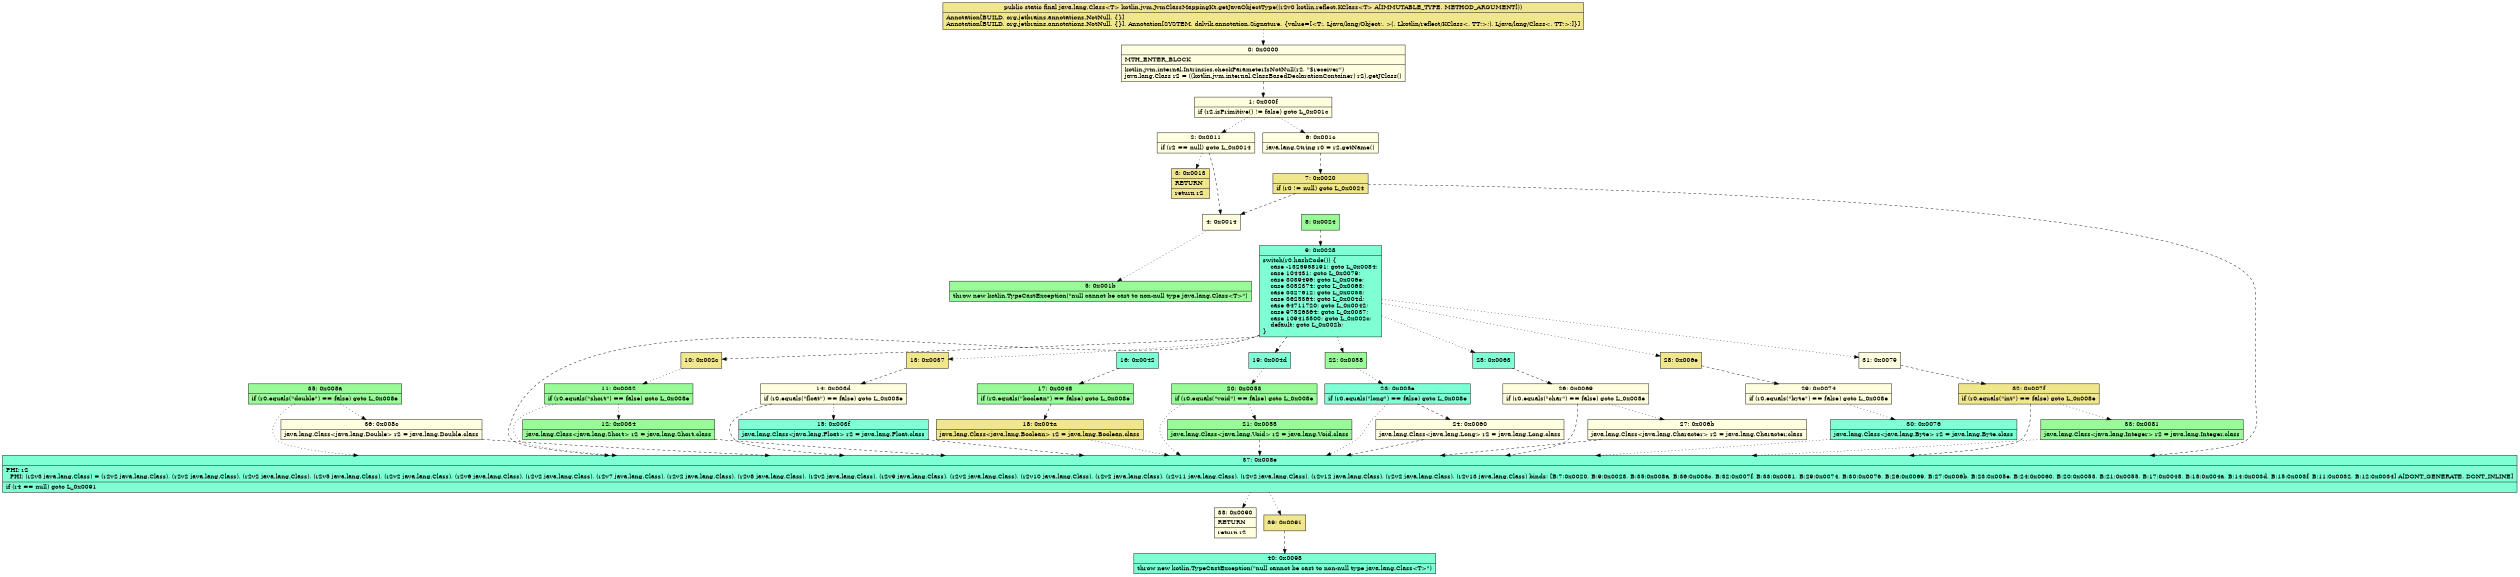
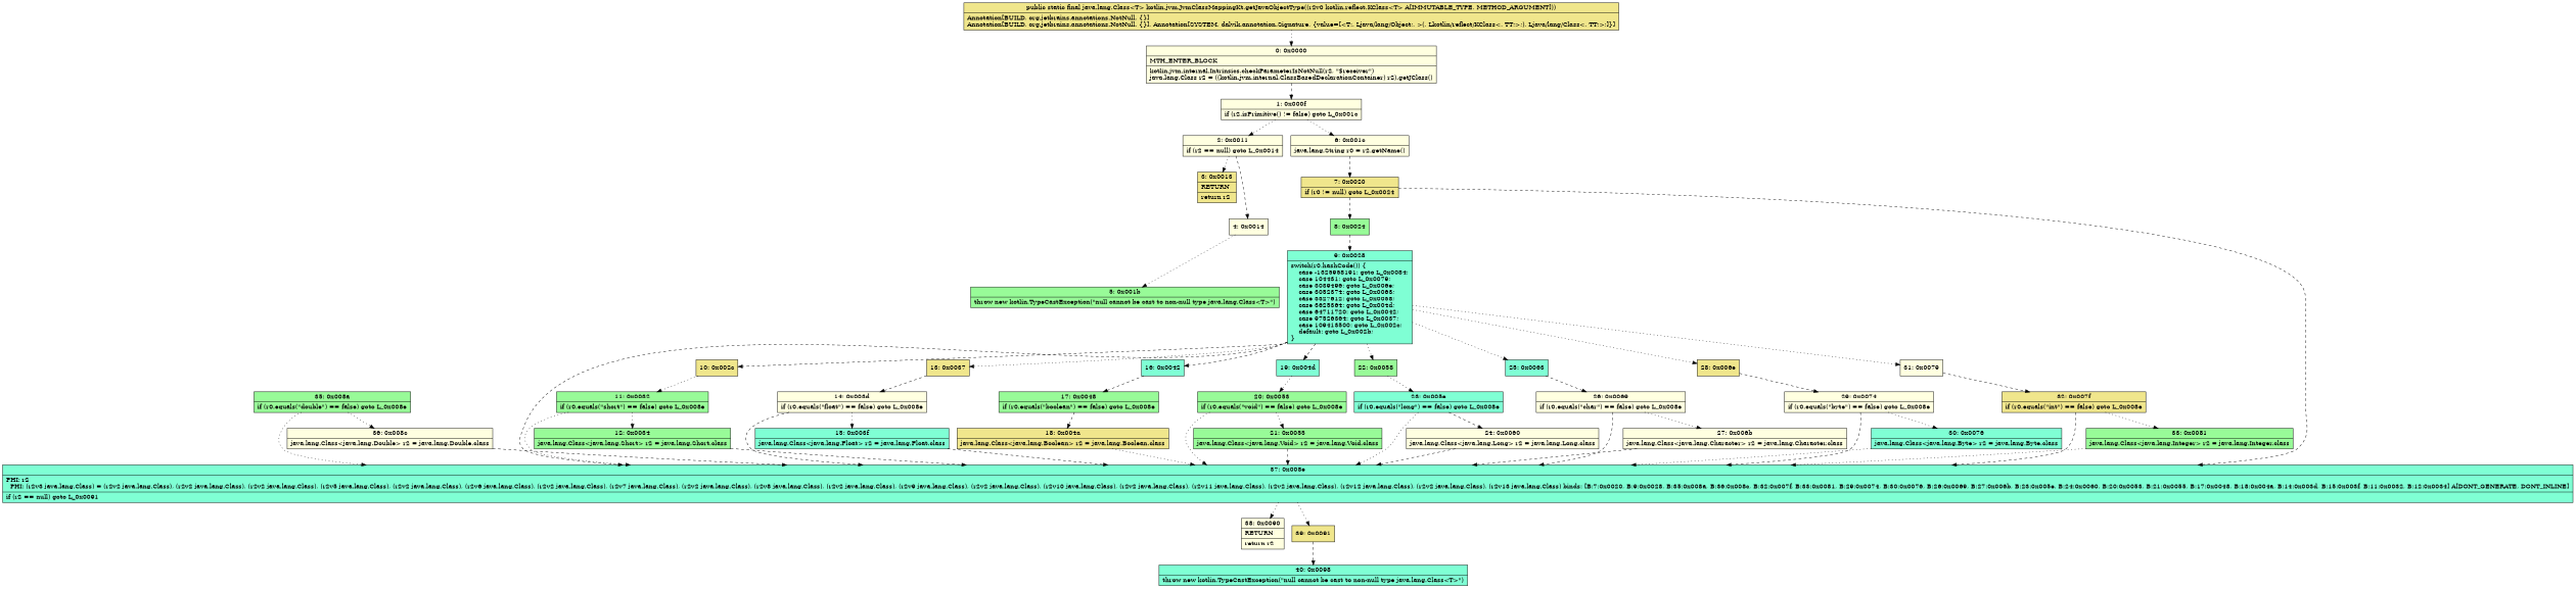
  digraph {
    node [fillcolor=lightyellow shape=record style=filled]
    edge [style=dotted]
    n1 [label="{0\:\ 0x0000|MTH_ENTER_BLOCK\l|kotlin.jvm.internal.Intrinsics.checkParameterIsNotNull(r2, \"$receiver\")\ljava.lang.Class r2 = ((kotlin.jvm.internal.ClassBasedDeclarationContainer) r2).getJClass()\l}"]
    n2 [label="{1\:\ 0x000f|if (r2.isPrimitive() != false) goto L_0x001c\l}"]
    n3 [label="{2\:\ 0x0011|if (r2 == null) goto L_0x0014\l}"]
    n4 [label="{6\:\ 0x001c|java.lang.String r0 = r2.getName()\l}"]
    n5 [fillcolor=khaki label="{3\:\ 0x0013|RETURN\l|return r2\l}"]
    n6 [label="{4\:\ 0x0014}"]
    n7 [fillcolor=khaki label="{7\:\ 0x0020|if (r0 != null) goto L_0x0024\l}"]
    n8 [fillcolor=palegreen label="{5\:\ 0x001b|throw new kotlin.TypeCastException(\"null cannot be cast to non\-null type java.lang.Class\<T\>\")\l}"]
    n9 [fillcolor=palegreen label="{8\:\ 0x0024}"]
-   n10 [fillcolor=aquamarine label="{37\:\ 0x008e|PHI: r2 \l  PHI: (r2v3 java.lang.Class) = (r2v2 java.lang.Class), (r2v2 java.lang.Class), (r2v2 java.lang.Class), (r2v5 java.lang.Class), (r2v2 java.lang.Class), (r2v6 java.lang.Class), (r2v2 java.lang.Class), (r2v7 java.lang.Class), (r2v2 java.lang.Class), (r2v8 java.lang.Class), (r2v2 java.lang.Class), (r2v9 java.lang.Class), (r2v2 java.lang.Class), (r2v10 java.lang.Class), (r2v2 java.lang.Class), (r2v11 java.lang.Class), (r2v2 java.lang.Class), (r2v12 java.lang.Class), (r2v2 java.lang.Class), (r2v13 java.lang.Class) binds: [B:7:0x0020, B:9:0x0028, B:35:0x008a, B:36:0x008c, B:32:0x007f, B:33:0x0081, B:29:0x0074, B:30:0x0076, B:26:0x0069, B:27:0x006b, B:23:0x005e, B:24:0x0060, B:20:0x0053, B:21:0x0055, B:17:0x0048, B:18:0x004a, B:14:0x003d, B:15:0x003f, B:11:0x0032, B:12:0x0034] A[DONT_GENERATE, DONT_INLINE]\l|if (r4 == null) goto L_0x0091\l}"]
+   n10 [fillcolor=aquamarine label="{37\:\ 0x008e|PHI: r2 \l  PHI: (r2v3 java.lang.Class) = (r2v2 java.lang.Class), (r2v2 java.lang.Class), (r2v2 java.lang.Class), (r2v5 java.lang.Class), (r2v2 java.lang.Class), (r2v6 java.lang.Class), (r2v2 java.lang.Class), (r2v7 java.lang.Class), (r2v2 java.lang.Class), (r2v8 java.lang.Class), (r2v2 java.lang.Class), (r2v9 java.lang.Class), (r2v2 java.lang.Class), (r2v10 java.lang.Class), (r2v2 java.lang.Class), (r2v11 java.lang.Class), (r2v2 java.lang.Class), (r2v12 java.lang.Class), (r2v2 java.lang.Class), (r2v13 java.lang.Class) binds: [B:7:0x0020, B:9:0x0028, B:35:0x008a, B:36:0x008c, B:32:0x007f, B:33:0x0081, B:29:0x0074, B:30:0x0076, B:26:0x0069, B:27:0x006b, B:23:0x005e, B:24:0x0060, B:20:0x0053, B:21:0x0055, B:17:0x0048, B:18:0x004a, B:14:0x003d, B:15:0x003f, B:11:0x0032, B:12:0x0034] A[DONT_GENERATE, DONT_INLINE]\l|if (r2 == null) goto L_0x0091\l}"]
    n11 [fillcolor=aquamarine label="{9\:\ 0x0028|switch(r0.hashCode()) \{\l    case \-1325958191: goto L_0x0084;\l    case 104431: goto L_0x0079;\l    case 3039496: goto L_0x006e;\l    case 3052374: goto L_0x0063;\l    case 3327612: goto L_0x0058;\l    case 3625364: goto L_0x004d;\l    case 64711720: goto L_0x0042;\l    case 97526364: goto L_0x0037;\l    case 109413500: goto L_0x002c;\l    default: goto L_0x002b;\l\}\l}"]
    n12 [label="{38\:\ 0x0090|RETURN\l|return r2\l}"]
    n13 [fillcolor=khaki label="{39\:\ 0x0091}"]
    n14 [fillcolor=khaki label="{10\:\ 0x002c}"]
    n15 [fillcolor=khaki label="{13\:\ 0x0037}"]
    n16 [fillcolor=aquamarine label="{16\:\ 0x0042}"]
    n17 [fillcolor=aquamarine label="{19\:\ 0x004d}"]
    n18 [fillcolor=palegreen label="{22\:\ 0x0058}"]
    n19 [fillcolor=aquamarine label="{25\:\ 0x0063}"]
    n20 [fillcolor=khaki label="{28\:\ 0x006e}"]
    n21 [label="{31\:\ 0x0079}"]
    n22 [fillcolor=palegreen label="{11\:\ 0x0032|if (r0.equals(\"short\") == false) goto L_0x008e\l}"]
    n23 [label="{14\:\ 0x003d|if (r0.equals(\"float\") == false) goto L_0x008e\l}"]
    n24 [fillcolor=palegreen label="{17\:\ 0x0048|if (r0.equals(\"boolean\") == false) goto L_0x008e\l}"]
    n25 [fillcolor=palegreen label="{20\:\ 0x0053|if (r0.equals(\"void\") == false) goto L_0x008e\l}"]
    n26 [fillcolor=aquamarine label="{23\:\ 0x005e|if (r0.equals(\"long\") == false) goto L_0x008e\l}"]
    n27 [label="{26\:\ 0x0069|if (r0.equals(\"char\") == false) goto L_0x008e\l}"]
    n28 [label="{29\:\ 0x0074|if (r0.equals(\"byte\") == false) goto L_0x008e\l}"]
    n29 [fillcolor=khaki label="{32\:\ 0x007f|if (r0.equals(\"int\") == false) goto L_0x008e\l}"]
    n30 [fillcolor=palegreen label="{12\:\ 0x0034|java.lang.Class\<java.lang.Short\> r2 = java.lang.Short.class\l}"]
    n31 [fillcolor=aquamarine label="{15\:\ 0x003f|java.lang.Class\<java.lang.Float\> r2 = java.lang.Float.class\l}"]
    n32 [fillcolor=khaki label="{18\:\ 0x004a|java.lang.Class\<java.lang.Boolean\> r2 = java.lang.Boolean.class\l}"]
    n33 [fillcolor=palegreen label="{21\:\ 0x0055|java.lang.Class\<java.lang.Void\> r2 = java.lang.Void.class\l}"]
    n34 [label="{24\:\ 0x0060|java.lang.Class\<java.lang.Long\> r2 = java.lang.Long.class\l}"]
    n35 [label="{27\:\ 0x006b|java.lang.Class\<java.lang.Character\> r2 = java.lang.Character.class\l}"]
    n36 [fillcolor=aquamarine label="{30\:\ 0x0076|java.lang.Class\<java.lang.Byte\> r2 = java.lang.Byte.class\l}"]
    n37 [fillcolor=palegreen label="{33\:\ 0x0081|java.lang.Class\<java.lang.Integer\> r2 = java.lang.Integer.class\l}"]
    n38 [fillcolor=palegreen label="{35\:\ 0x008a|if (r0.equals(\"double\") == false) goto L_0x008e\l}"]
    n39 [label="{36\:\ 0x008c|java.lang.Class\<java.lang.Double\> r2 = java.lang.Double.class\l}"]
    n40 [fillcolor=aquamarine label="{40\:\ 0x0098|throw new kotlin.TypeCastException(\"null cannot be cast to non\-null type java.lang.Class\<T\>\")\l}"]
    n41 [fillcolor=khaki label="{public static final java.lang.Class\<T\> kotlin.jvm.JvmClassMappingKt.getJavaObjectType((r2v0 kotlin.reflect.KClass\<T\> A[IMMUTABLE_TYPE, METHOD_ARGUMENT]))  | Annotation[BUILD, org.jetbrains.annotations.NotNull, \{\}]\lAnnotation[BUILD, org.jetbrains.annotations.NotNull, \{\}], Annotation[SYSTEM, dalvik.annotation.Signature, \{value=[\<T:, Ljava\/lang\/Object;, \>(, Lkotlin\/reflect\/KClass\<, TT;\>;), Ljava\/lang\/Class\<, TT;\>;]\}]\l}"]
    n1 -> n2 [style=dashed]
    n2 -> n3
    n2 -> n4
    n3 -> n5
    n3 -> n6 [style=dashed]
    n4 -> n7 [style=dashed]
    n6 -> n8
-   n7 -> n6 [style=dashed]
+   n7 -> n9 [style=dashed]
    n7 -> n10 [style=dashed]
    n9 -> n11 [style=dashed]
    n10 -> n12
    n10 -> n13
    n11 -> n10 [style=dashed]
    n11 -> n14 [style=dashed]
    n11 -> n15
+   n11 -> n16 [style=dashed]
    n11 -> n17 [style=dashed]
    n11 -> n18
    n11 -> n19
    n11 -> n20
    n11 -> n21
    n13 -> n40 [style=dashed]
    n14 -> n22
    n15 -> n23 [style=dashed]
    n16 -> n24 [style=dashed]
    n17 -> n25
    n18 -> n26
    n19 -> n27 [style=dashed]
    n20 -> n28 [style=dashed]
    n21 -> n29 [style=dashed]
    n22 -> n10
    n22 -> n30
    n23 -> n10 [style=dashed]
    n23 -> n31
    n24 -> n32 [style=dashed]
    n25 -> n10
    n25 -> n33
    n26 -> n10
    n26 -> n34 [style=dashed]
    n27 -> n10 [style=dashed]
    n27 -> n35
+   n28 -> n10 [style=dashed]
    n28 -> n36
    n29 -> n10 [style=dashed]
    n29 -> n37
    n30 -> n10 [style=dashed]
    n31 -> n10 [style=dashed]
    n32 -> n10
    n33 -> n10 [style=dashed]
    n34 -> n10 [style=dashed]
    n35 -> n10 [style=dashed]
    n36 -> n10
    n37 -> n10
    n38 -> n10
    n38 -> n39
    n39 -> n10 [style=dashed]
    n41 -> n1
  }
